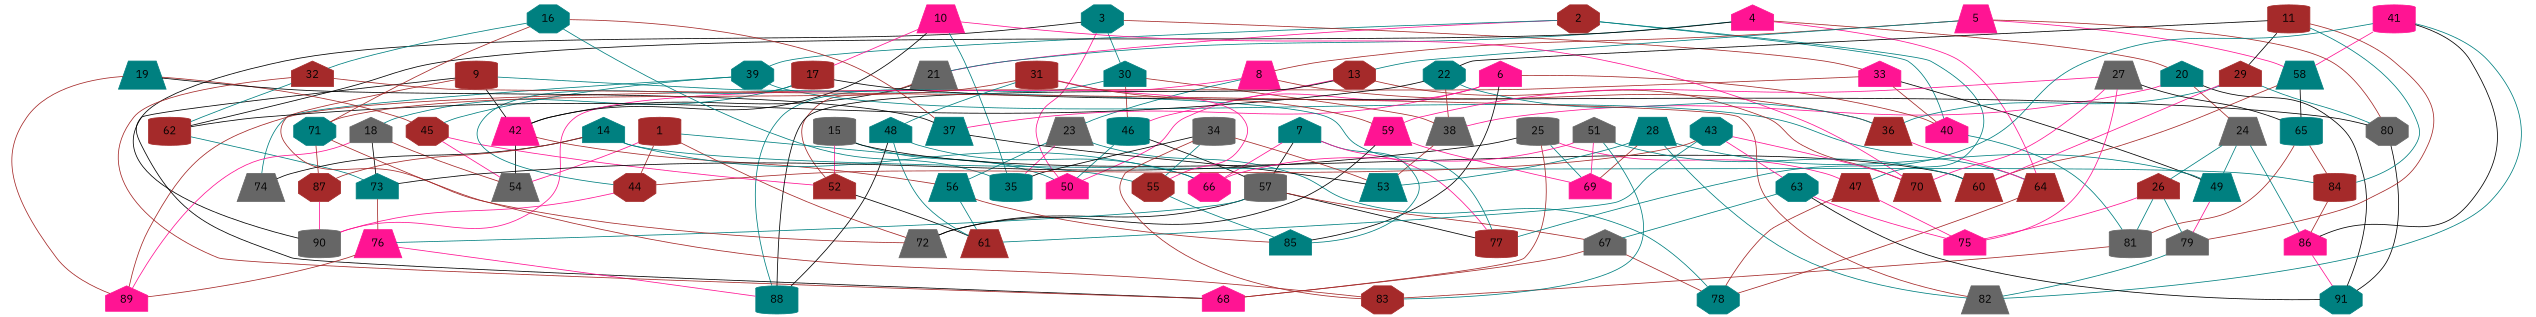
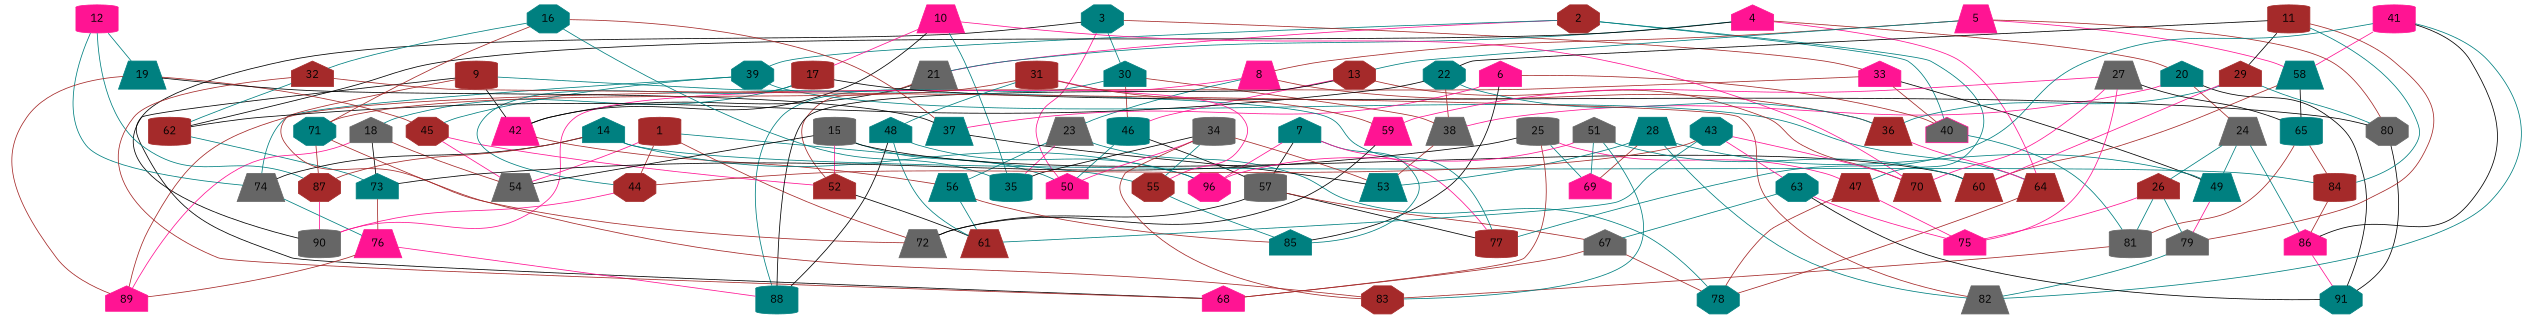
  graph {
    fontname="IBM Plex Sans"
    node [color=teal fontname="IBM Plex Sans" shape=trapezium style=filled]
    edge [color=teal fontname="IBM Plex Sans"]
    1 [color=brown shape=cylinder]
    44 [color=brown shape=octagon]
    54 [color=gray40]
    55 [color=brown shape=octagon]
    72 [color=gray40]
    90 [color=gray40 shape=cylinder]
    85 [shape=house]
    2 [color=brown shape=octagon]
    21 [color=gray40]
    39 [shape=octagon]
-   40 [color=deeppink shape=house]
+   40 [color=deeppink shape=house fillcolor=gray40]
    47 [color=brown]
    42 [color=deeppink]
    52 [color=brown shape=house]
    64 [color=brown]
    74 [color=gray40]
    45 [color=brown shape=octagon]
    81 [color=gray40 shape=cylinder]
    78 [shape=octagon]
    75 [color=deeppink shape=house]
    3 [shape=octagon]
    30 [shape=house]
    33 [color=deeppink shape=house]
    50 [color=deeppink shape=house]
    46 [shape=cylinder]
    88 [shape=cylinder]
    38 [color=gray40]
    89 [color=deeppink shape=house]
    49
    4 [color=deeppink shape=house]
    20 [shape=house]
    62 [color=brown shape=cylinder]
    24 [color=gray40]
    91 [shape=octagon]
    73 [shape=house]
    5 [color=deeppink]
    8 [color=deeppink]
    13 [color=brown shape=octagon]
    58
    80 [color=gray40 shape=octagon]
    23 [color=gray40]
    36 [color=brown]
    70 [color=brown]
    60 [color=brown]
    65 [shape=cylinder]
    6 [color=deeppink shape=house]
    37
    53
    7 [shape=house]
    57 [color=gray40 shape=cylinder]
-   66 [color=deeppink shape=octagon]
+   66 [color=deeppink shape=octagon label=96]
    77 [color=brown shape=cylinder]
    67 [color=gray40 shape=house]
    35 [shape=cylinder]
    56
    9 [color=brown shape=cylinder]
    68 [color=deeppink shape=house]
    10 [color=deeppink]
    17 [color=brown shape=cylinder]
    18 [color=gray40 shape=house]
    11 [color=brown shape=cylinder]
    22 [shape=octagon]
    29 [color=brown shape=house]
    79 [color=gray40 shape=house]
    84 [color=brown shape=cylinder]
    82 [color=gray40]
    86 [color=deeppink shape=house]
+   12 [color=deeppink shape=cylinder]
    19
    87 [color=brown shape=octagon]
    76 [color=deeppink]
    14 [shape=house]
    15 [color=gray40 shape=cylinder]
    61 [color=brown]
    16 [shape=octagon]
    32 [color=brown shape=house]
    71 [shape=octagon]
    83 [color=brown shape=octagon]
    26 [color=brown shape=house]
    25 [color=gray40 shape=cylinder]
    69 [color=deeppink shape=house]
    27 [color=gray40]
    59 [color=deeppink]
    28
    31 [color=brown shape=cylinder]
    48 [shape=house]
    34 [color=gray40 shape=cylinder]
    41 [color=deeppink shape=cylinder]
    43 [shape=octagon]
    63 [shape=octagon]
    51 [color=gray40 shape=house]
    1 -- 44 [color=brown]
    1 -- 54 [color=deeppink]
    1 -- 55
    1 -- 72 [color=brown]
    44 -- 90 [color=deeppink]
    55 -- 85
    2 -- 21 [color=deeppink]
    2 -- 39
    2 -- 40
    2 -- 47
    21 -- 42 [color=black]
    21 -- 52 [color=brown]
    39 -- 64
    39 -- 74
    39 -- 45
    40 -- 81
    47 -- 78 [color=brown]
    47 -- 75 [color=deeppink]
    42 -- 56 [color=brown]
    52 -- 61 [color=black]
    64 -- 78 [color=brown]
-   57 -- 76
+   74 -- 76
    45 -- 54 [color=deeppink]
    45 -- 52 [color=deeppink]
    81 -- 83 [color=brown]
    3 -- 90 [color=black]
    3 -- 30
    3 -- 33 [color=brown]
    3 -- 50 [color=deeppink]
    30 -- 46 [color=brown]
    30 -- 88
    30 -- 38 [color=brown]
    33 -- 40 [color=brown]
    33 -- 89 [color=brown]
    33 -- 49 [color=black]
    46 -- 50
    46 -- 57 [color=black]
    38 -- 53 [color=brown]
    49 -- 79 [color=deeppink]
    4 -- 21
    4 -- 64 [color=deeppink]
    4 -- 20 [color=brown]
    4 -- 62 [color=black]
    20 -- 38 [color=deeppink]
    20 -- 24 [color=brown]
    20 -- 91 [color=black]
    62 -- 73
    24 -- 49
    24 -- 86
    24 -- 26
    73 -- 76 [color=brown]
    5 -- 8 [color=brown]
    5 -- 13
    5 -- 58 [color=deeppink]
    5 -- 80 [color=brown]
    8 -- 90 [color=deeppink]
    8 -- 23
    8 -- 36 [color=brown]
    13 -- 46 [color=deeppink]
    13 -- 88 [color=black]
    13 -- 70 [color=brown]
    58 -- 60 [color=brown]
    58 -- 65 [color=black]
    80 -- 91 [color=black]
    23 -- 78
    23 -- 35 [color=deeppink]
    23 -- 56
    36 -- 64 [color=deeppink]
    65 -- 81 [color=brown]
    65 -- 84 [color=brown]
    6 -- 85 [color=black]
    6 -- 40 [color=brown]
-   6 -- 50 [color=deeppink]
+   34 -- 50 [color=deeppink]
    6 -- 37 [color=deeppink]
    37 -- 53 [color=black]
    7 -- 85
    7 -- 57 [color=black]
    7 -- 66 [color=deeppink]
    7 -- 77 [color=deeppink]
    57 -- 72 [color=black]
    57 -- 77 [color=black]
    57 -- 67 [color=brown]
    67 -- 78 [color=brown]
    67 -- 68 [color=brown]
    56 -- 85 [color=brown]
    56 -- 61
    9 -- 72 [color=brown]
    9 -- 42 [color=black]
    9 -- 77
    9 -- 68 [color=black]
    10 -- 42 [color=black]
    10 -- 70 [color=deeppink]
    10 -- 35
    10 -- 17 [color=deeppink]
    17 -- 44
    17 -- 80 [color=black]
    17 -- 18
    18 -- 54 [color=brown]
    18 -- 89 [color=deeppink]
    18 -- 73 [color=black]
    11 -- 22 [color=black]
    11 -- 29 [color=black]
    11 -- 79 [color=brown]
    11 -- 84
    22 -- 38 [color=brown]
    22 -- 62 [color=black]
    22 -- 36
    29 -- 80
    29 -- 36
    29 -- 60 [color=deeppink]
    79 -- 82
    84 -- 86 [color=brown]
    86 -- 91 [color=deeppink]
+   12 -- 74
+   12 -- 19
+   12 -- 87
    19 -- 45 [color=brown]
    19 -- 89 [color=brown]
    19 -- 37 [color=black]
    87 -- 90 [color=deeppink]
    76 -- 88 [color=deeppink]
    76 -- 89 [color=brown]
    14 -- 74 [color=black]
    14 -- 66
    14 -- 84
    14 -- 87 [color=brown]
-   42 -- 54 [color=black]
+   15 -- 54 [color=black]
    15 -- 52 [color=deeppink]
    15 -- 50
    15 -- 60 [color=black]
    16 -- 37 [color=brown]
    16 -- 35
    16 -- 32
    16 -- 71 [color=brown]
    32 -- 62
    32 -- 68 [color=brown]
    32 -- 82 [color=brown]
    71 -- 87 [color=brown]
    71 -- 83 [color=brown]
    26 -- 81
    26 -- 75 [color=deeppink]
    26 -- 79
    25 -- 47 [color=deeppink]
    25 -- 73 [color=black]
    25 -- 68 [color=brown]
    25 -- 69
    27 -- 75 [color=deeppink]
    27 -- 70 [color=deeppink]
    27 -- 65 [color=black]
    27 -- 59 [color=deeppink]
    59 -- 72 [color=black]
-   59 -- 69 [color=deeppink]
    28 -- 49
    28 -- 53
    28 -- 82
    28 -- 69 [color=brown]
    31 -- 55 [color=deeppink]
    31 -- 71 [color=brown]
    31 -- 59 [color=brown]
    31 -- 48
    48 -- 88 [color=black]
    48 -- 66
    48 -- 61
    34 -- 55
    34 -- 53 [color=brown]
    34 -- 35 [color=black]
    34 -- 83 [color=brown]
    41 -- 58 [color=deeppink]
    41 -- 77
    41 -- 82
    41 -- 86 [color=black]
    43 -- 44 [color=brown]
    43 -- 70 [color=deeppink]
    43 -- 61
    43 -- 63 [color=deeppink]
    63 -- 75 [color=deeppink]
    63 -- 91 [color=black]
    63 -- 67
    51 -- 60
    51 -- 66 [color=deeppink]
    51 -- 83
-   51 -- 69 [color=deeppink]
+   51 -- 69
  }
